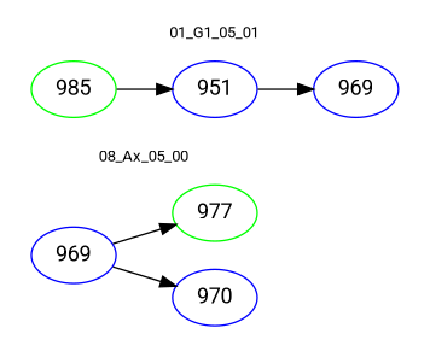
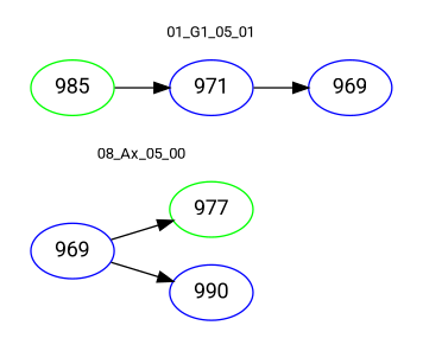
  digraph {
    fontname=Roboto
    rankdir=LR
    node [color=blue fontname=Roboto]
    edge [color=black fontname=Roboto]
    n1 [label=969]
-   n2 [label=970]
+   n2 [label=990]
    n3 [color=green label=977]
-   n4 [label=951]
+   n4 [label=971]
    n5 [label=969]
    n6 [color=green label=985]
    subgraph cluster_1 {
      color=white
      fontsize=10
      label="08_Ax_05_00"
      n1
      n2
      n3
    }
    subgraph cluster_2 {
      color=white
      fontsize=10
      label="01_G1_05_01"
      n4
      n5
      n6
    }
    n1 -> n2
    n1 -> n3
    n4 -> n5
    n6 -> n4
  }
